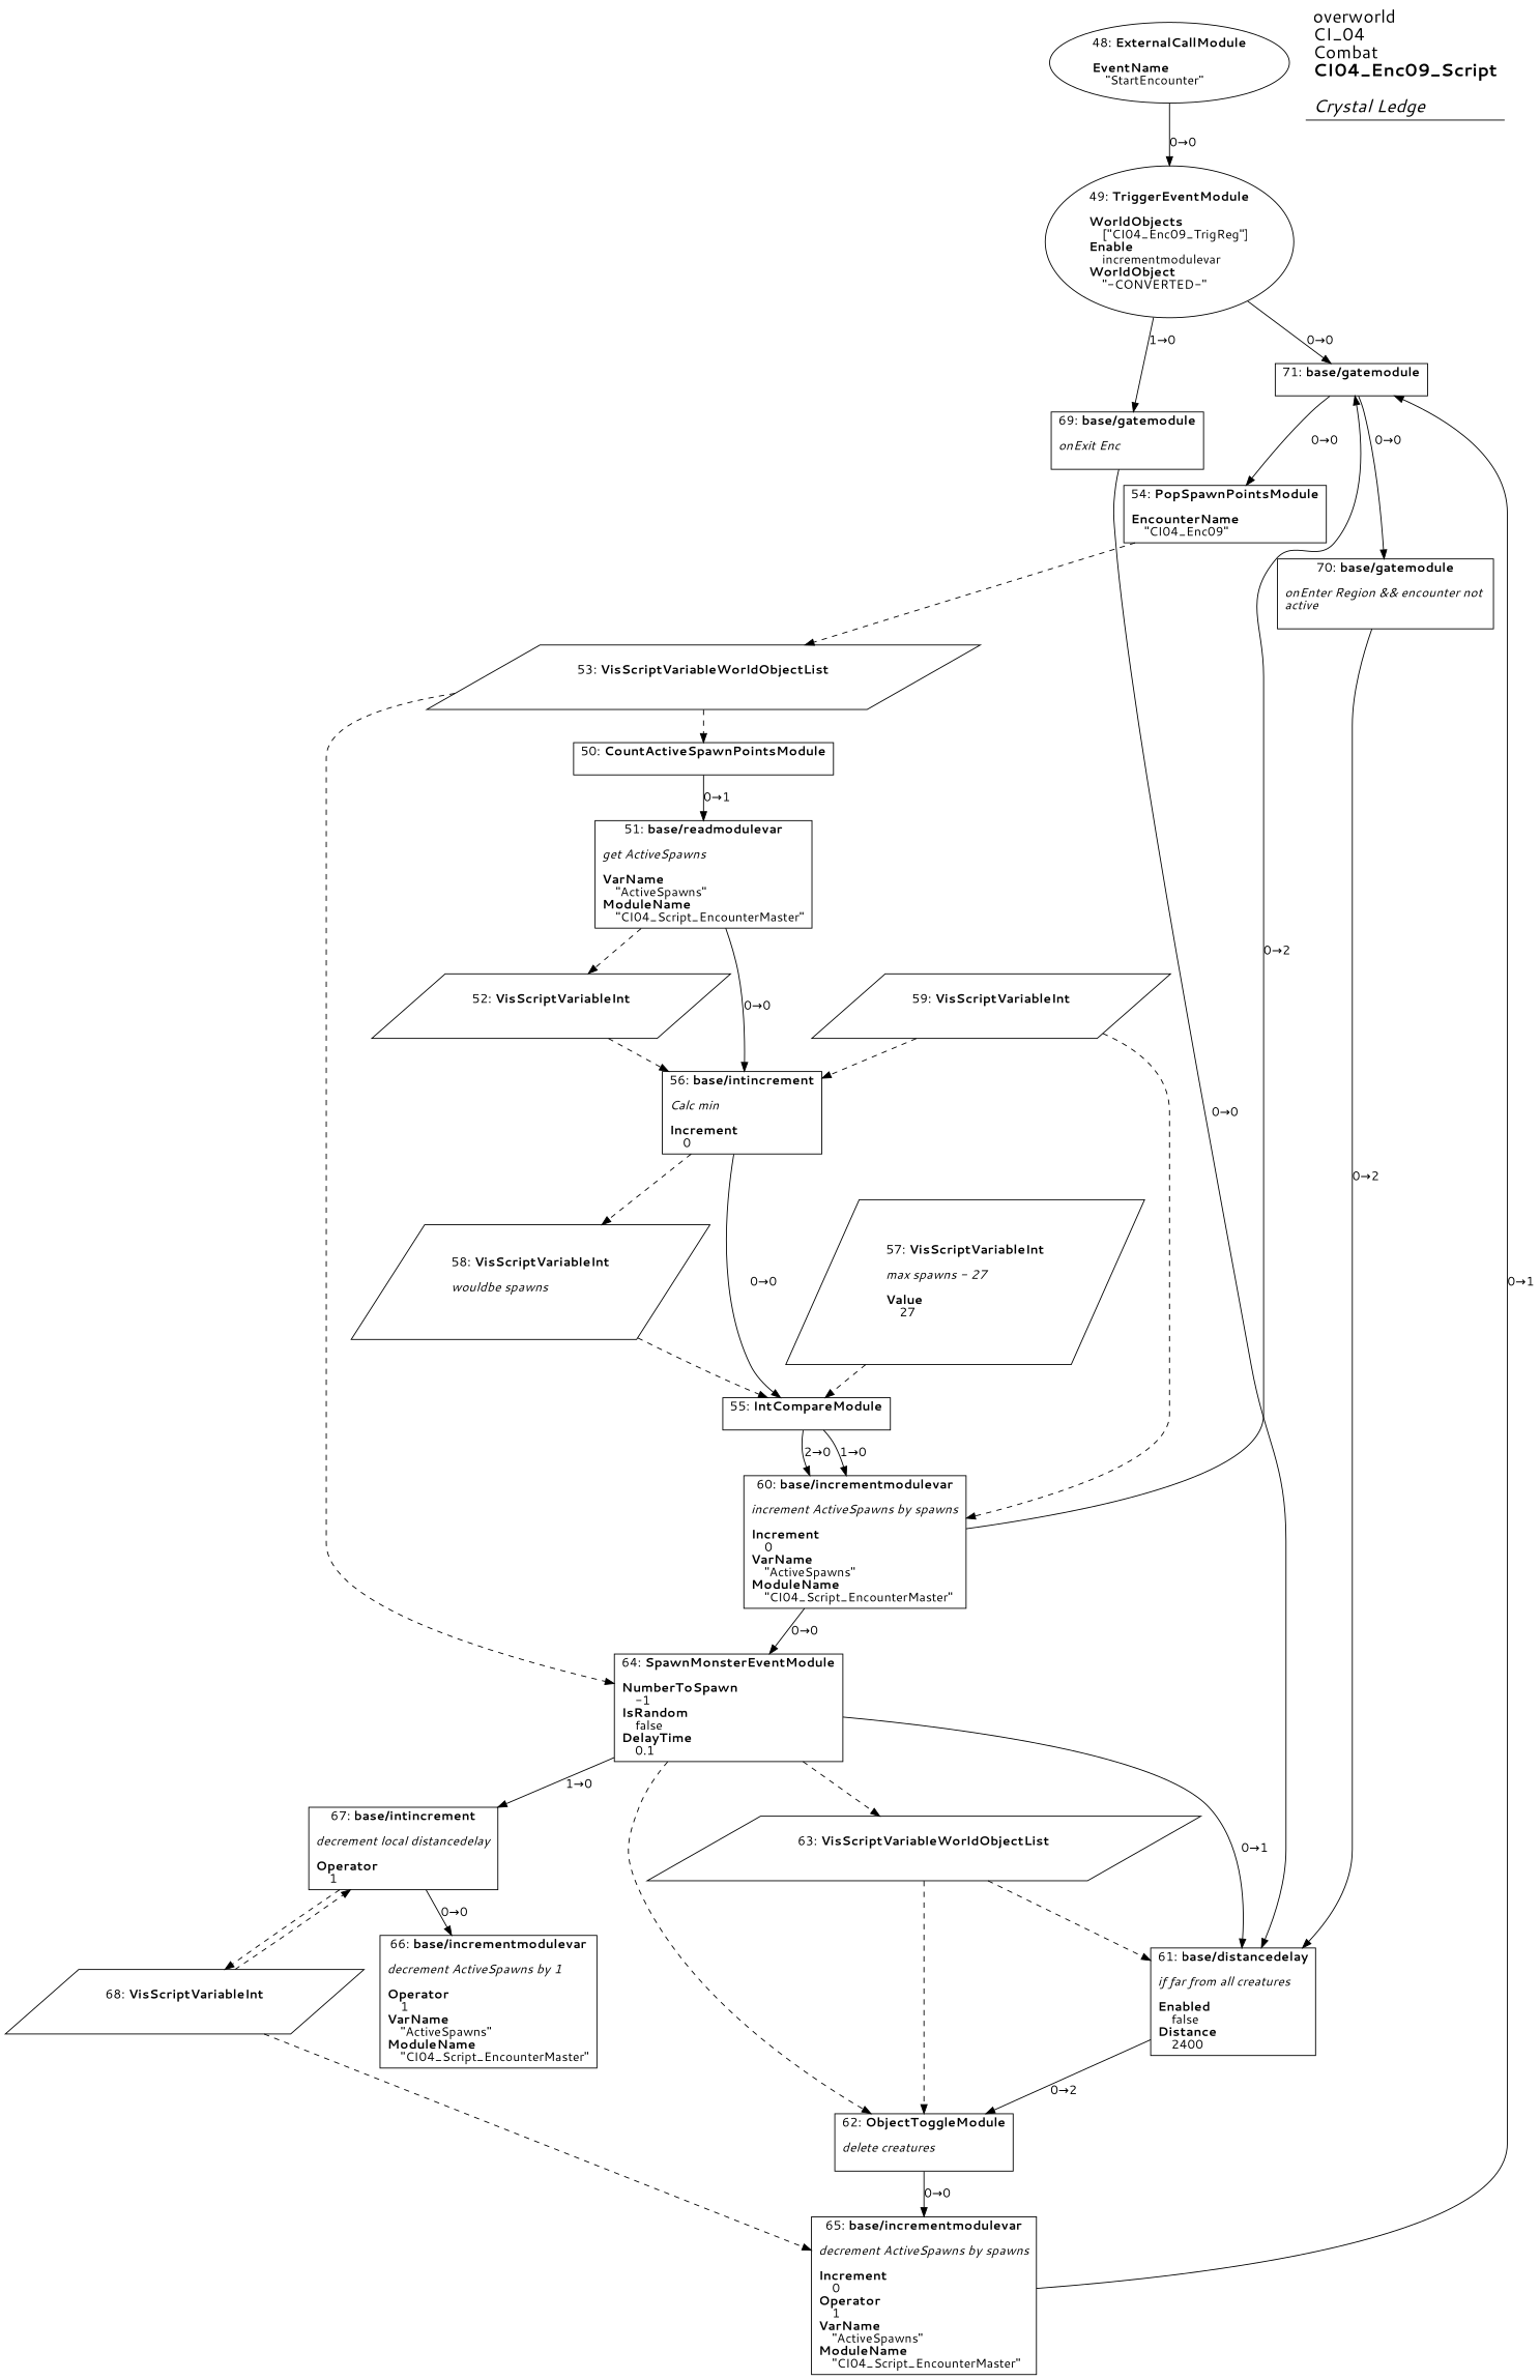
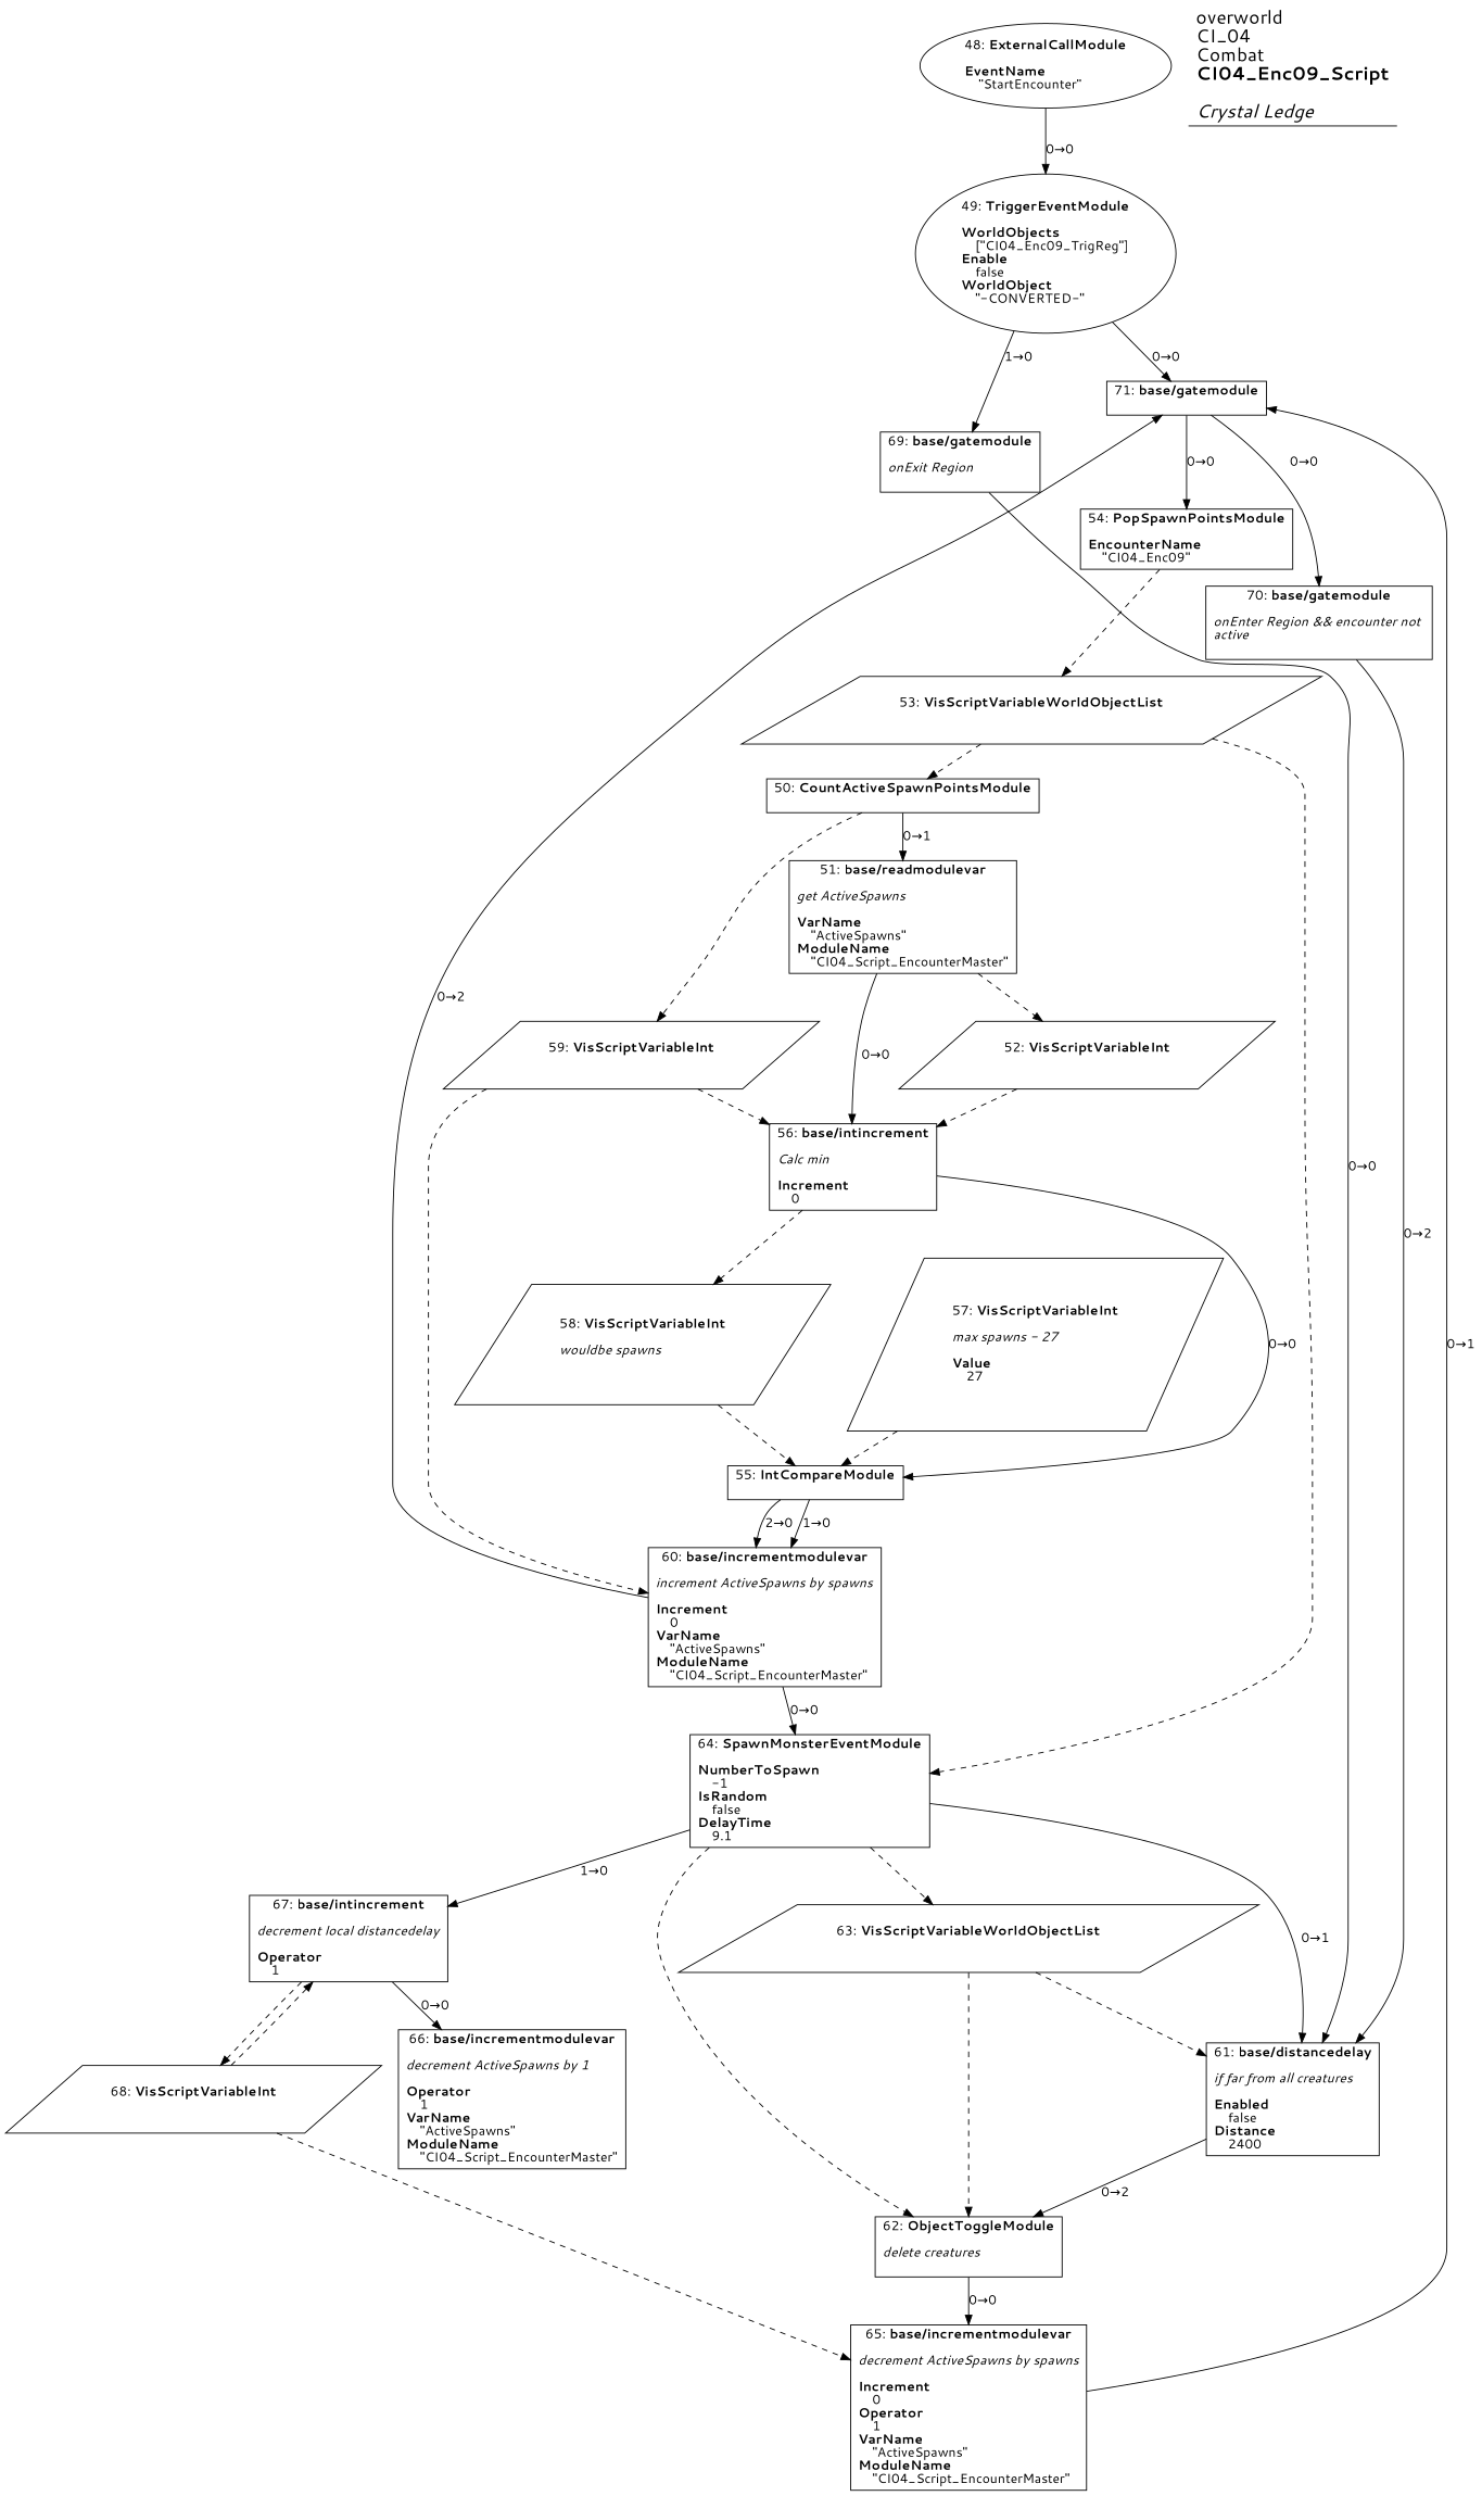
  digraph {
    fontname="Segoe UI"
    splines=spline
    node [fontname="Segoe UI" shape=box]
    edge [fontname="Segoe UI"]
    n1 [label=<48: <b>ExternalCallModule</b><br/><br/><b>EventName</b><br align="left"/>    &quot;StartEncounter&quot;<br align="left"/>> shape=oval]
-   n2 [label=<49: <b>TriggerEventModule</b><br/><br/><b>WorldObjects</b><br align="left"/>    [&quot;CI04_Enc09_TrigReg&quot;]<br align="left"/><b>Enable</b><br align="left"/>    incrementmodulevar<br align="left"/><b>WorldObject</b><br align="left"/>    &quot;-CONVERTED-&quot;<br align="left"/>> shape=oval]
+   n2 [label=<49: <b>TriggerEventModule</b><br/><br/><b>WorldObjects</b><br align="left"/>    [&quot;CI04_Enc09_TrigReg&quot;]<br align="left"/><b>Enable</b><br align="left"/>    false<br align="left"/><b>WorldObject</b><br align="left"/>    &quot;-CONVERTED-&quot;<br align="left"/>> shape=oval]
    n3 [label=<71: <b>base/gatemodule</b><br/><br/>>]
-   n4 [label=<69: <b>base/gatemodule</b><br/><br/><i>onExit Enc<br align="left"/></i><br align="left"/>>]
+   n4 [label=<69: <b>base/gatemodule</b><br/><br/><i>onExit Region<br align="left"/></i><br align="left"/>>]
    n5 [label=<54: <b>PopSpawnPointsModule</b><br/><br/><b>EncounterName</b><br align="left"/>    &quot;CI04_Enc09&quot;<br align="left"/>>]
    n6 [label=<70: <b>base/gatemodule</b><br/><br/><i>onEnter Region &amp;&amp; encounter not <br align="left"/>active<br align="left"/></i><br align="left"/>>]
    n7 [label=<61: <b>base/distancedelay</b><br/><br/><i>if far from all creatures<br align="left"/></i><br align="left"/><b>Enabled</b><br align="left"/>    false<br align="left"/><b>Distance</b><br align="left"/>    2400<br align="left"/>>]
    n8 [label=<53: <b>VisScriptVariableWorldObjectList</b><br/><br/>> shape=parallelogram]
    n9 [label=<62: <b>ObjectToggleModule</b><br/><br/><i>delete creatures<br align="left"/></i><br align="left"/>>]
    n10 [label=<50: <b>CountActiveSpawnPointsModule</b><br/><br/>>]
    n11 [label=<51: <b>base/readmodulevar</b><br/><br/><i>get ActiveSpawns<br align="left"/></i><br align="left"/><b>VarName</b><br align="left"/>    &quot;ActiveSpawns&quot;<br align="left"/><b>ModuleName</b><br align="left"/>    &quot;CI04_Script_EncounterMaster&quot;<br align="left"/>>]
    n12 [label=<59: <b>VisScriptVariableInt</b><br/><br/>> shape=parallelogram]
    n13 [label=<56: <b>base/intincrement</b><br/><br/><i>Calc min<br align="left"/></i><br align="left"/><b>Increment</b><br align="left"/>    0<br align="left"/>>]
    n14 [label=<52: <b>VisScriptVariableInt</b><br/><br/>> shape=parallelogram]
    n15 [label=<60: <b>base/incrementmodulevar</b><br/><br/><i>increment ActiveSpawns by spawns<br align="left"/></i><br align="left"/><b>Increment</b><br align="left"/>    0<br align="left"/><b>VarName</b><br align="left"/>    &quot;ActiveSpawns&quot;<br align="left"/><b>ModuleName</b><br align="left"/>    &quot;CI04_Script_EncounterMaster&quot;<br align="left"/>>]
    n16 [label=<55: <b>IntCompareModule</b><br/><br/>>]
    n17 [label=<58: <b>VisScriptVariableInt</b><br/><br/><i>wouldbe spawns<br align="left"/></i><br align="left"/>> shape=parallelogram]
-   n18 [label=<64: <b>SpawnMonsterEventModule</b><br/><br/><b>NumberToSpawn</b><br align="left"/>    -1<br align="left"/><b>IsRandom</b><br align="left"/>    false<br align="left"/><b>DelayTime</b><br align="left"/>    0.1<br align="left"/>>]
+   n18 [label=<64: <b>SpawnMonsterEventModule</b><br/><br/><b>NumberToSpawn</b><br align="left"/>    -1<br align="left"/><b>IsRandom</b><br align="left"/>    false<br align="left"/><b>DelayTime</b><br align="left"/>    9.1<br align="left"/>>]
    n19 [label=<63: <b>VisScriptVariableWorldObjectList</b><br/><br/>> shape=parallelogram]
    n20 [label=<67: <b>base/intincrement</b><br/><br/><i>decrement local distancedelay<br align="left"/></i><br align="left"/><b>Operator</b><br align="left"/>    1<br align="left"/>>]
    n21 [label=<57: <b>VisScriptVariableInt</b><br/><br/><i>max spawns - 27<br align="left"/></i><br align="left"/><b>Value</b><br align="left"/>    27<br align="left"/>> shape=parallelogram]
    n22 [label=<68: <b>VisScriptVariableInt</b><br/><br/>> shape=parallelogram]
    n23 [label=<66: <b>base/incrementmodulevar</b><br/><br/><i>decrement ActiveSpawns by 1<br align="left"/></i><br align="left"/><b>Operator</b><br align="left"/>    1<br align="left"/><b>VarName</b><br align="left"/>    &quot;ActiveSpawns&quot;<br align="left"/><b>ModuleName</b><br align="left"/>    &quot;CI04_Script_EncounterMaster&quot;<br align="left"/>>]
    n24 [label=<65: <b>base/incrementmodulevar</b><br/><br/><i>decrement ActiveSpawns by spawns<br align="left"/></i><br align="left"/><b>Increment</b><br align="left"/>    0<br align="left"/><b>Operator</b><br align="left"/>    1<br align="left"/><b>VarName</b><br align="left"/>    &quot;ActiveSpawns&quot;<br align="left"/><b>ModuleName</b><br align="left"/>    &quot;CI04_Script_EncounterMaster&quot;<br align="left"/>>]
    n25 [label=<<font point-size="20">overworld<br align="left"/>CI_04<br align="left"/>Combat<br align="left"/><b>CI04_Enc09_Script</b><br align="left"/><br/><i>Crystal Ledge</i><br align="left"/></font>> shape=underline]
    n1 -> n2 [label="0→0"]
    n2 -> n3 [label="0→0"]
    n2 -> n4 [label="1→0"]
    n3 -> n5 [label="0→0"]
    n3 -> n6 [label="0→0"]
    n4 -> n7 [label="0→0"]
    n5 -> n8 [style=dashed]
    n6 -> n7 [label="0→2"]
    n7 -> n9 [label="0→2"]
    n8 -> n10 [style=dashed]
    n8 -> n18 [style=dashed]
    n9 -> n24 [label="0→0"]
    n10 -> n11 [label="0→1"]
+   n10 -> n12 [style=dashed]
    n11 -> n13 [label="0→0"]
    n11 -> n14 [style=dashed]
    n12 -> n13 [style=dashed]
    n12 -> n15 [style=dashed]
    n13 -> n16 [label="0→0"]
    n13 -> n17 [style=dashed]
    n14 -> n13 [style=dashed]
    n15 -> n3 [label="0→2"]
    n15 -> n18 [label="0→0"]
    n16 -> n15 [label="1→0"]
    n16 -> n15 [label="2→0"]
    n17 -> n16 [style=dashed]
    n18 -> n7 [label="0→1"]
    n18 -> n9 [style=dashed]
    n18 -> n19 [style=dashed]
    n18 -> n20 [label="1→0"]
    n19 -> n7 [style=dashed]
    n19 -> n9 [style=dashed]
    n20 -> n22 [style=dashed]
    n20 -> n23 [label="0→0"]
    n21 -> n16 [style=dashed]
    n22 -> n20 [style=dashed]
    n22 -> n24 [style=dashed]
    n24 -> n3 [label="0→1"]
  }
